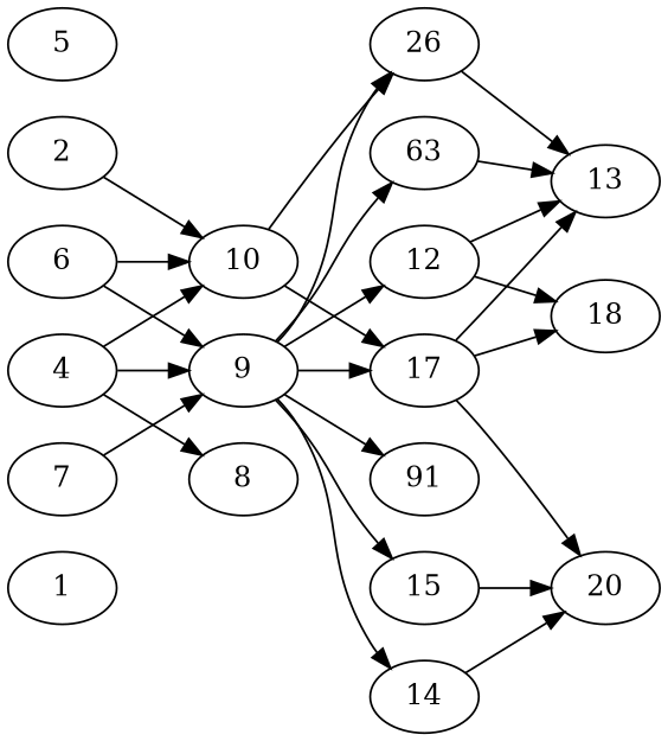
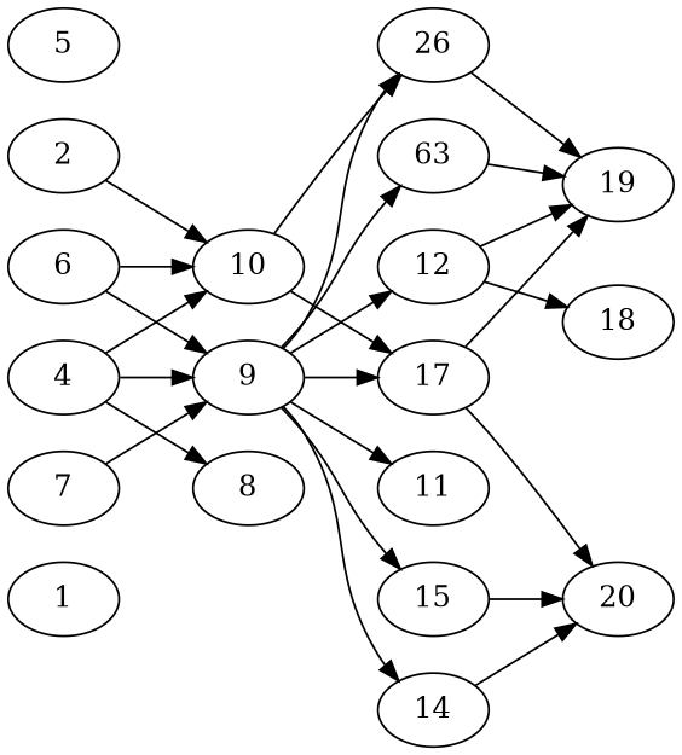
  digraph {
    fontname="DejaVu Serif"
    rankdir=LR
    node [alpha=0.07 fontname="DejaVu Serif"]
    edge [fontname="DejaVu Serif"]
    1 [alpha=0.09 expect_size=49483776]
    2 [alpha=0.16 expect_size=20399104]
    10 [alpha=0.16 expect_size=20188160]
    n4 [alpha=0.12 expect_size=13051904 label=26]
    17 [alpha=0.00 expect_size=49338368]
-   19 [alpha=0.04 expect_size=34475008 label=13]
+   19 [alpha=0.04 expect_size=34475008]
    18 [alpha=0.03 expect_size=19109888]
    20 [expect_size=39087104]
    9 [alpha=0.02 expect_size=34456576]
-   11 [alpha=0.01 expect_size=26192896 label=91]
+   11 [alpha=0.01 expect_size=26192896]
    12 [alpha=0.14 expect_size=48448512]
    n12 [alpha=0.12 expect_size=38349824 label=63]
    14 [alpha=0.15 expect_size=39094272]
    15 [alpha=0.01 expect_size=42893312]
    4 [alpha=0.02 expect_size=36769792]
    8 [expect_size=13885440]
    5 [expect_size=46917632]
    6 [alpha=0.15 expect_size=12665856]
    7 [expect_size=52338688]
    2 -> 10
    10 -> n4
    10 -> 17
    n4 -> 19
    17 -> 19
-   17 -> 18
    17 -> 20
    9 -> n4
    9 -> 17
    9 -> 11
    9 -> 12
    9 -> n12
    9 -> 14
    9 -> 15
    12 -> 19
    12 -> 18
    n12 -> 19
    14 -> 20
    15 -> 20
    4 -> 10
    4 -> 9
    4 -> 8
    6 -> 10
    6 -> 9
    7 -> 9
  }
